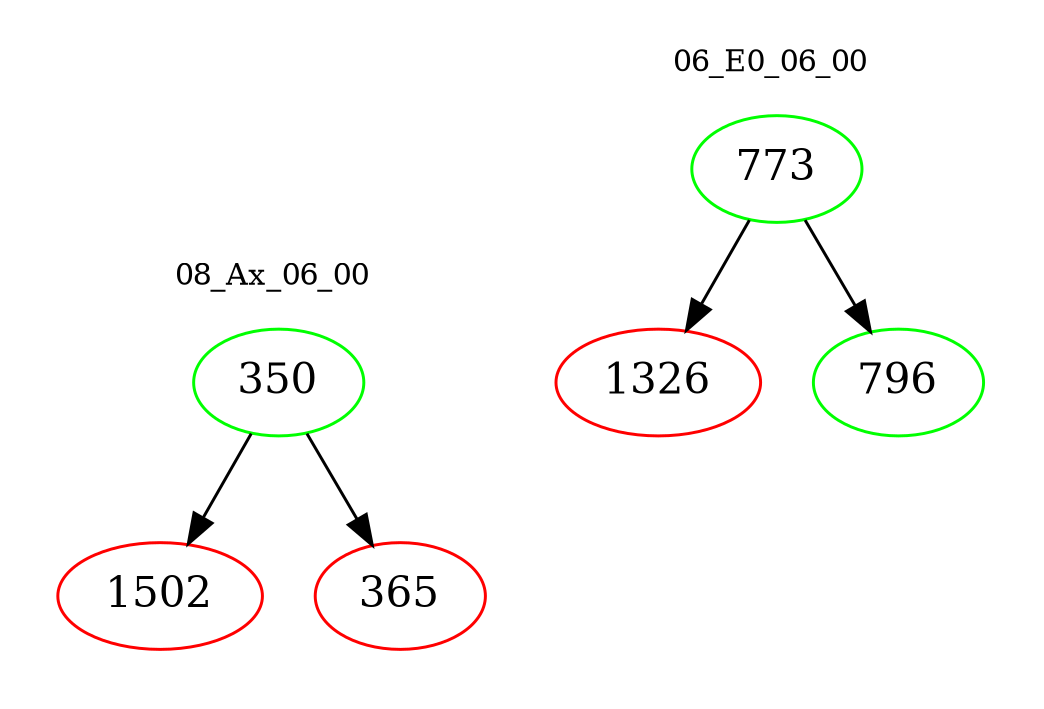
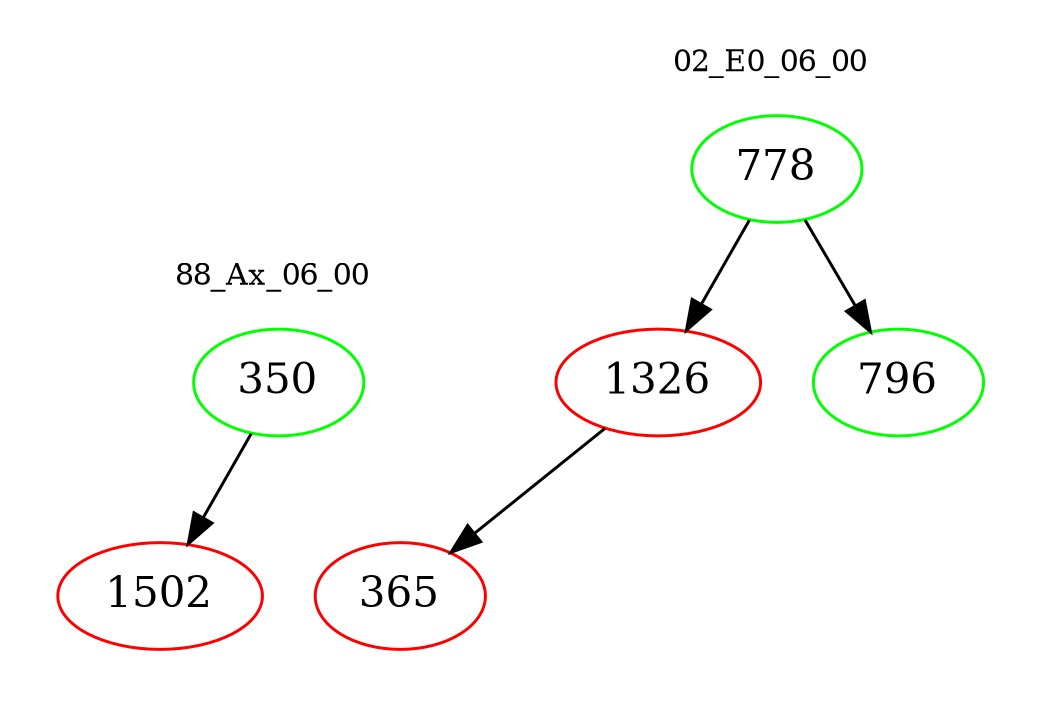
  digraph {
    node [color=green]
    edge [color=black]
    n1 [label=350]
    n2 [color=red label=365]
    n3 [color=red label=1502]
-   n4 [label=773]
+   n4 [label=778]
    n5 [color=red label=1326]
    n6 [label=796]
    subgraph cluster_1 {
      color=white
      fontsize=10
-     label="08_Ax_06_00"
+     label="88_Ax_06_00"
      n1
      n2
      n3
    }
    subgraph cluster_2 {
      color=white
      fontsize=10
-     label="06_E0_06_00"
+     label="02_E0_06_00"
      n4
      n5
      n6
    }
-   n1 -> n2
+   n5 -> n2
    n1 -> n3
    n4 -> n5
    n4 -> n6
  }
